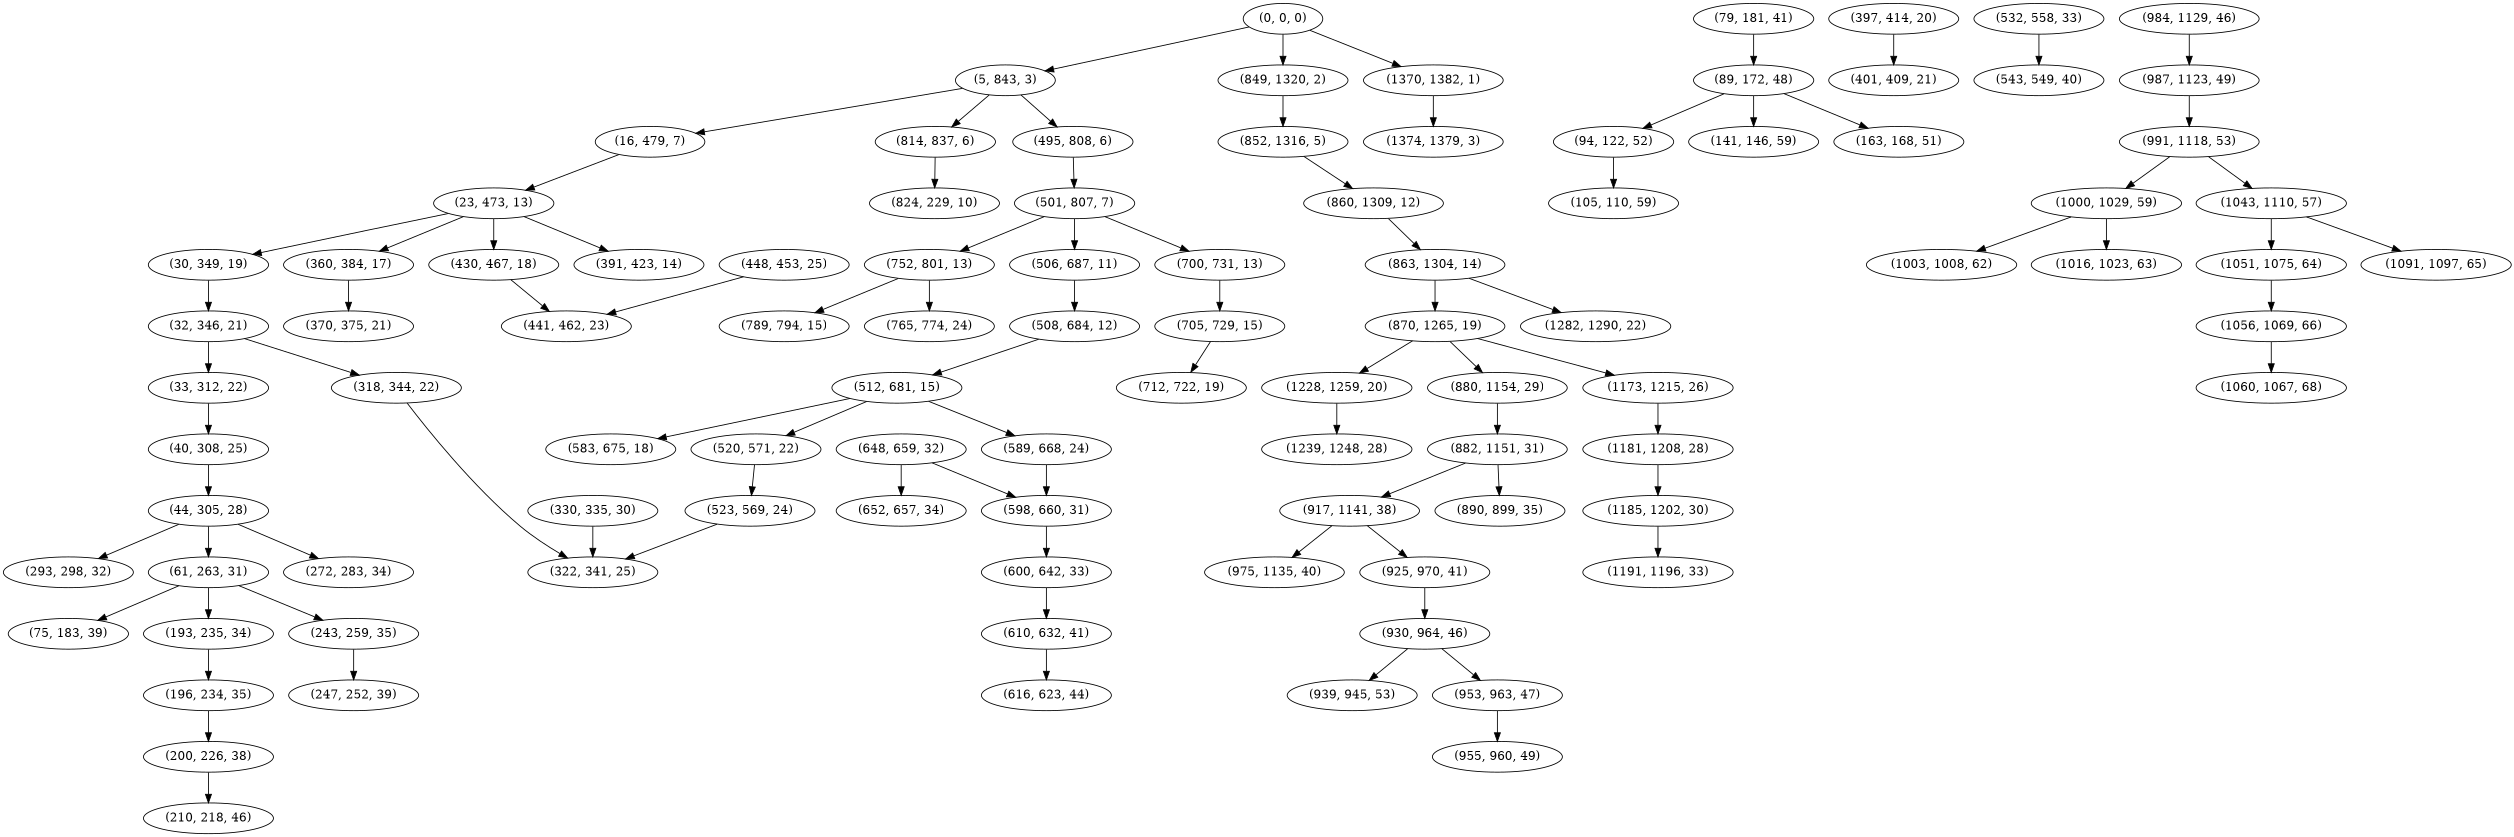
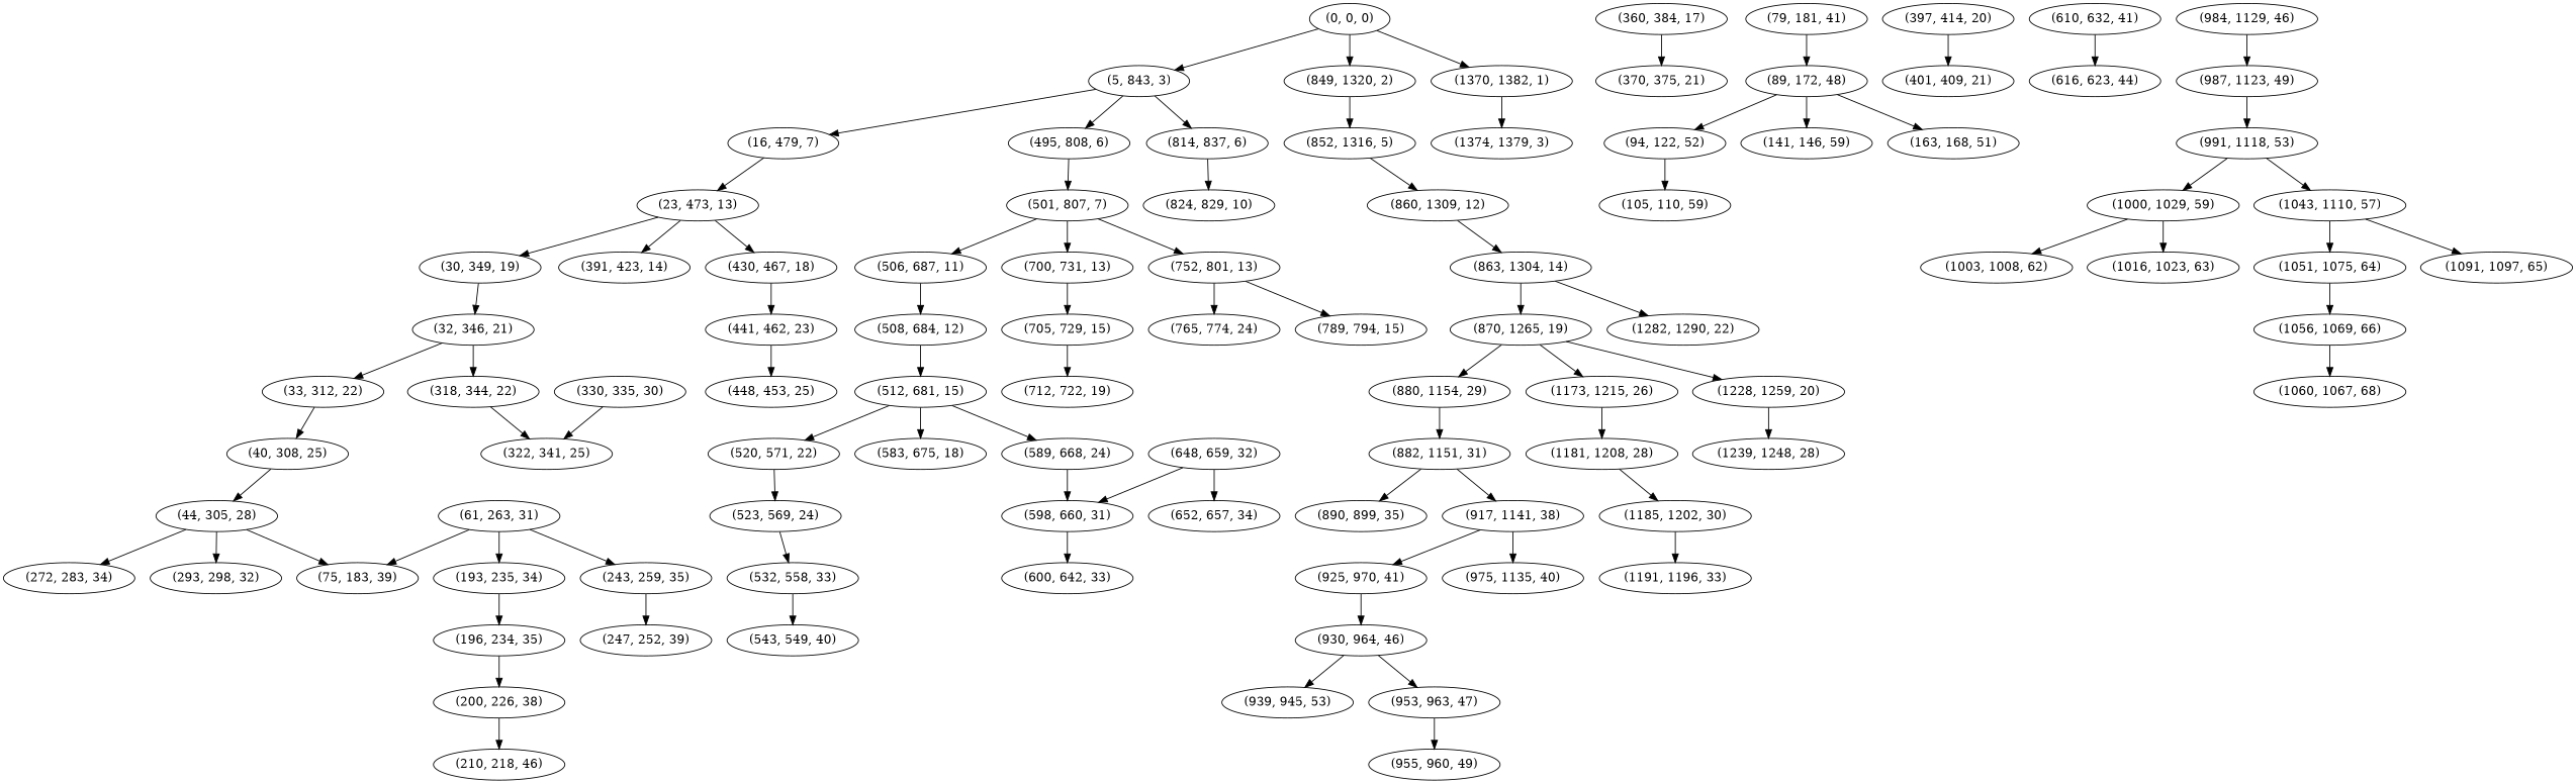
  digraph {
    "(0, 0, 0)"
    "(5, 843, 3)"
    "(849, 1320, 2)"
    "(1370, 1382, 1)"
    "(16, 479, 7)"
    "(495, 808, 6)"
    "(814, 837, 6)"
    "(852, 1316, 5)"
    "(1374, 1379, 3)"
    "(23, 473, 13)"
    "(501, 807, 7)"
-   "(824, 829, 10)" [label="(824, 229, 10)"]
+   "(824, 829, 10)"
    "(30, 349, 19)"
    "(360, 384, 17)"
    "(391, 423, 14)"
    "(430, 467, 18)"
    "(32, 346, 21)"
    "(370, 375, 21)"
    "(441, 462, 23)"
    "(33, 312, 22)"
    "(318, 344, 22)"
    "(40, 308, 25)"
    "(322, 341, 25)"
    "(44, 305, 28)"
    "(61, 263, 31)"
    "(272, 283, 34)"
    "(293, 298, 32)"
    "(75, 183, 39)"
    "(193, 235, 34)"
    "(243, 259, 35)"
    "(196, 234, 35)"
    "(247, 252, 39)"
    "(79, 181, 41)"
    "(89, 172, 48)"
    "(94, 122, 52)"
    "(141, 146, 59)"
    "(163, 168, 51)"
    "(105, 110, 59)"
    "(200, 226, 38)"
    "(210, 218, 46)"
    "(330, 335, 30)"
    "(397, 414, 20)"
    "(401, 409, 21)"
    "(448, 453, 25)"
    "(506, 687, 11)"
    "(700, 731, 13)"
    "(752, 801, 13)"
    "(508, 684, 12)"
    "(705, 729, 15)"
    "(765, 774, 24)"
    "(789, 794, 15)"
    "(512, 681, 15)"
    "(520, 571, 22)"
    "(583, 675, 18)"
    "(589, 668, 24)"
    "(523, 569, 24)"
    "(532, 558, 33)"
    "(543, 549, 40)"
    "(598, 660, 31)"
    "(600, 642, 33)"
    "(610, 632, 41)"
    "(648, 659, 32)"
    "(652, 657, 34)"
    "(616, 623, 44)"
    "(712, 722, 19)"
    "(860, 1309, 12)"
    "(863, 1304, 14)"
    "(870, 1265, 19)"
    "(1282, 1290, 22)"
    "(880, 1154, 29)"
    "(1173, 1215, 26)"
    "(1228, 1259, 20)"
    "(882, 1151, 31)"
    "(1181, 1208, 28)"
    "(1239, 1248, 28)"
    "(890, 899, 35)"
    "(917, 1141, 38)"
    "(925, 970, 41)"
    "(975, 1135, 40)"
    "(930, 964, 46)"
    "(939, 945, 53)"
    "(953, 963, 47)"
    "(955, 960, 49)"
    "(984, 1129, 46)"
    "(987, 1123, 49)"
    "(991, 1118, 53)"
    "(1000, 1029, 59)"
    "(1043, 1110, 57)"
    "(1003, 1008, 62)"
    "(1016, 1023, 63)"
    "(1051, 1075, 64)"
    "(1091, 1097, 65)"
    "(1056, 1069, 66)"
    "(1060, 1067, 68)"
    "(1185, 1202, 30)"
    "(1191, 1196, 33)"
    "(0, 0, 0)" -> "(5, 843, 3)"
    "(0, 0, 0)" -> "(849, 1320, 2)"
    "(0, 0, 0)" -> "(1370, 1382, 1)"
    "(5, 843, 3)" -> "(16, 479, 7)"
    "(5, 843, 3)" -> "(495, 808, 6)"
    "(5, 843, 3)" -> "(814, 837, 6)"
    "(849, 1320, 2)" -> "(852, 1316, 5)"
    "(1370, 1382, 1)" -> "(1374, 1379, 3)"
    "(16, 479, 7)" -> "(23, 473, 13)"
    "(495, 808, 6)" -> "(501, 807, 7)"
    "(814, 837, 6)" -> "(824, 829, 10)"
    "(852, 1316, 5)" -> "(860, 1309, 12)"
    "(23, 473, 13)" -> "(30, 349, 19)"
-   "(23, 473, 13)" -> "(360, 384, 17)"
    "(23, 473, 13)" -> "(391, 423, 14)"
    "(23, 473, 13)" -> "(430, 467, 18)"
    "(501, 807, 7)" -> "(506, 687, 11)"
    "(501, 807, 7)" -> "(700, 731, 13)"
    "(501, 807, 7)" -> "(752, 801, 13)"
    "(30, 349, 19)" -> "(32, 346, 21)"
    "(360, 384, 17)" -> "(370, 375, 21)"
    "(430, 467, 18)" -> "(441, 462, 23)"
    "(32, 346, 21)" -> "(33, 312, 22)"
    "(32, 346, 21)" -> "(318, 344, 22)"
-   "(448, 453, 25)" -> "(441, 462, 23)"
+   "(441, 462, 23)" -> "(448, 453, 25)"
    "(33, 312, 22)" -> "(40, 308, 25)"
    "(318, 344, 22)" -> "(322, 341, 25)"
    "(40, 308, 25)" -> "(44, 305, 28)"
-   "(44, 305, 28)" -> "(61, 263, 31)"
+   "(44, 305, 28)" -> "(75, 183, 39)"
    "(44, 305, 28)" -> "(272, 283, 34)"
    "(44, 305, 28)" -> "(293, 298, 32)"
    "(61, 263, 31)" -> "(75, 183, 39)"
    "(61, 263, 31)" -> "(193, 235, 34)"
    "(61, 263, 31)" -> "(243, 259, 35)"
    "(193, 235, 34)" -> "(196, 234, 35)"
    "(243, 259, 35)" -> "(247, 252, 39)"
    "(196, 234, 35)" -> "(200, 226, 38)"
    "(79, 181, 41)" -> "(89, 172, 48)"
    "(89, 172, 48)" -> "(94, 122, 52)"
    "(89, 172, 48)" -> "(141, 146, 59)"
    "(89, 172, 48)" -> "(163, 168, 51)"
    "(94, 122, 52)" -> "(105, 110, 59)"
    "(200, 226, 38)" -> "(210, 218, 46)"
    "(330, 335, 30)" -> "(322, 341, 25)"
    "(397, 414, 20)" -> "(401, 409, 21)"
    "(506, 687, 11)" -> "(508, 684, 12)"
    "(700, 731, 13)" -> "(705, 729, 15)"
    "(752, 801, 13)" -> "(765, 774, 24)"
    "(752, 801, 13)" -> "(789, 794, 15)"
    "(508, 684, 12)" -> "(512, 681, 15)"
    "(705, 729, 15)" -> "(712, 722, 19)"
    "(512, 681, 15)" -> "(520, 571, 22)"
    "(512, 681, 15)" -> "(583, 675, 18)"
    "(512, 681, 15)" -> "(589, 668, 24)"
    "(520, 571, 22)" -> "(523, 569, 24)"
    "(589, 668, 24)" -> "(598, 660, 31)"
-   "(523, 569, 24)" -> "(322, 341, 25)"
+   "(523, 569, 24)" -> "(532, 558, 33)"
    "(532, 558, 33)" -> "(543, 549, 40)"
    "(598, 660, 31)" -> "(600, 642, 33)"
-   "(600, 642, 33)" -> "(610, 632, 41)"
    "(610, 632, 41)" -> "(616, 623, 44)"
    "(648, 659, 32)" -> "(598, 660, 31)"
    "(648, 659, 32)" -> "(652, 657, 34)"
    "(860, 1309, 12)" -> "(863, 1304, 14)"
    "(863, 1304, 14)" -> "(870, 1265, 19)"
    "(863, 1304, 14)" -> "(1282, 1290, 22)"
    "(870, 1265, 19)" -> "(880, 1154, 29)"
    "(870, 1265, 19)" -> "(1173, 1215, 26)"
    "(870, 1265, 19)" -> "(1228, 1259, 20)"
    "(880, 1154, 29)" -> "(882, 1151, 31)"
    "(1173, 1215, 26)" -> "(1181, 1208, 28)"
    "(1228, 1259, 20)" -> "(1239, 1248, 28)"
    "(882, 1151, 31)" -> "(890, 899, 35)"
    "(882, 1151, 31)" -> "(917, 1141, 38)"
    "(1181, 1208, 28)" -> "(1185, 1202, 30)"
    "(917, 1141, 38)" -> "(925, 970, 41)"
    "(917, 1141, 38)" -> "(975, 1135, 40)"
    "(925, 970, 41)" -> "(930, 964, 46)"
    "(930, 964, 46)" -> "(939, 945, 53)"
    "(930, 964, 46)" -> "(953, 963, 47)"
    "(953, 963, 47)" -> "(955, 960, 49)"
    "(984, 1129, 46)" -> "(987, 1123, 49)"
    "(987, 1123, 49)" -> "(991, 1118, 53)"
    "(991, 1118, 53)" -> "(1000, 1029, 59)"
    "(991, 1118, 53)" -> "(1043, 1110, 57)"
    "(1000, 1029, 59)" -> "(1003, 1008, 62)"
    "(1000, 1029, 59)" -> "(1016, 1023, 63)"
    "(1043, 1110, 57)" -> "(1051, 1075, 64)"
    "(1043, 1110, 57)" -> "(1091, 1097, 65)"
    "(1051, 1075, 64)" -> "(1056, 1069, 66)"
    "(1056, 1069, 66)" -> "(1060, 1067, 68)"
    "(1185, 1202, 30)" -> "(1191, 1196, 33)"
  }
